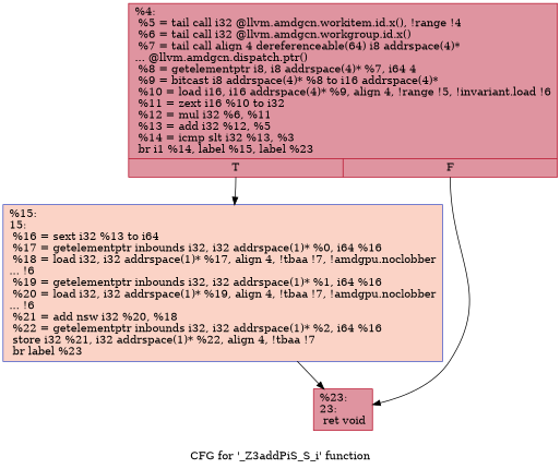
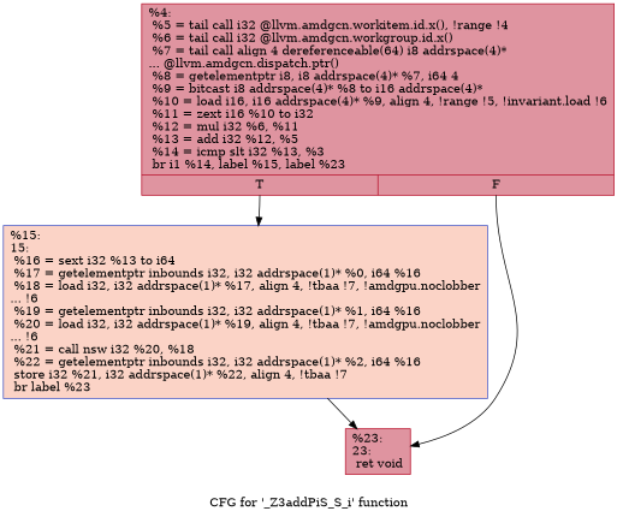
  digraph {
    label="CFG for '_Z3addPiS_S_i' function"
    node [color="#b70d28ff" fillcolor="#b70d2870" shape=record style=filled]
    n1 [label="{%4:\l  %5 = tail call i32 @llvm.amdgcn.workitem.id.x(), !range !4\l  %6 = tail call i32 @llvm.amdgcn.workgroup.id.x()\l  %7 = tail call align 4 dereferenceable(64) i8 addrspace(4)*\l... @llvm.amdgcn.dispatch.ptr()\l  %8 = getelementptr i8, i8 addrspace(4)* %7, i64 4\l  %9 = bitcast i8 addrspace(4)* %8 to i16 addrspace(4)*\l  %10 = load i16, i16 addrspace(4)* %9, align 4, !range !5, !invariant.load !6\l  %11 = zext i16 %10 to i32\l  %12 = mul i32 %6, %11\l  %13 = add i32 %12, %5\l  %14 = icmp slt i32 %13, %3\l  br i1 %14, label %15, label %23\l|{<s0>T|<s1>F}}"]
-   n2 [color="#3d50c3ff" fillcolor="#f59c7d70" label="{%15:\l15:                                               \l  %16 = sext i32 %13 to i64\l  %17 = getelementptr inbounds i32, i32 addrspace(1)* %0, i64 %16\l  %18 = load i32, i32 addrspace(1)* %17, align 4, !tbaa !7, !amdgpu.noclobber\l... !6\l  %19 = getelementptr inbounds i32, i32 addrspace(1)* %1, i64 %16\l  %20 = load i32, i32 addrspace(1)* %19, align 4, !tbaa !7, !amdgpu.noclobber\l... !6\l  %21 = add nsw i32 %20, %18\l  %22 = getelementptr inbounds i32, i32 addrspace(1)* %2, i64 %16\l  store i32 %21, i32 addrspace(1)* %22, align 4, !tbaa !7\l  br label %23\l}"]
+   n2 [color="#3d50c3ff" fillcolor="#f59c7d70" label="{%15:\l15:                                               \l  %16 = sext i32 %13 to i64\l  %17 = getelementptr inbounds i32, i32 addrspace(1)* %0, i64 %16\l  %18 = load i32, i32 addrspace(1)* %17, align 4, !tbaa !7, !amdgpu.noclobber\l... !6\l  %19 = getelementptr inbounds i32, i32 addrspace(1)* %1, i64 %16\l  %20 = load i32, i32 addrspace(1)* %19, align 4, !tbaa !7, !amdgpu.noclobber\l... !6\l  %21 = call nsw i32 %20, %18\l  %22 = getelementptr inbounds i32, i32 addrspace(1)* %2, i64 %16\l  store i32 %21, i32 addrspace(1)* %22, align 4, !tbaa !7\l  br label %23\l}"]
    n3 [label="{%23:\l23:                                               \l  ret void\l}"]
    n1 -> n2 [tailport=s0]
    n1 -> n3 [tailport=s1]
    n2 -> n3
  }
